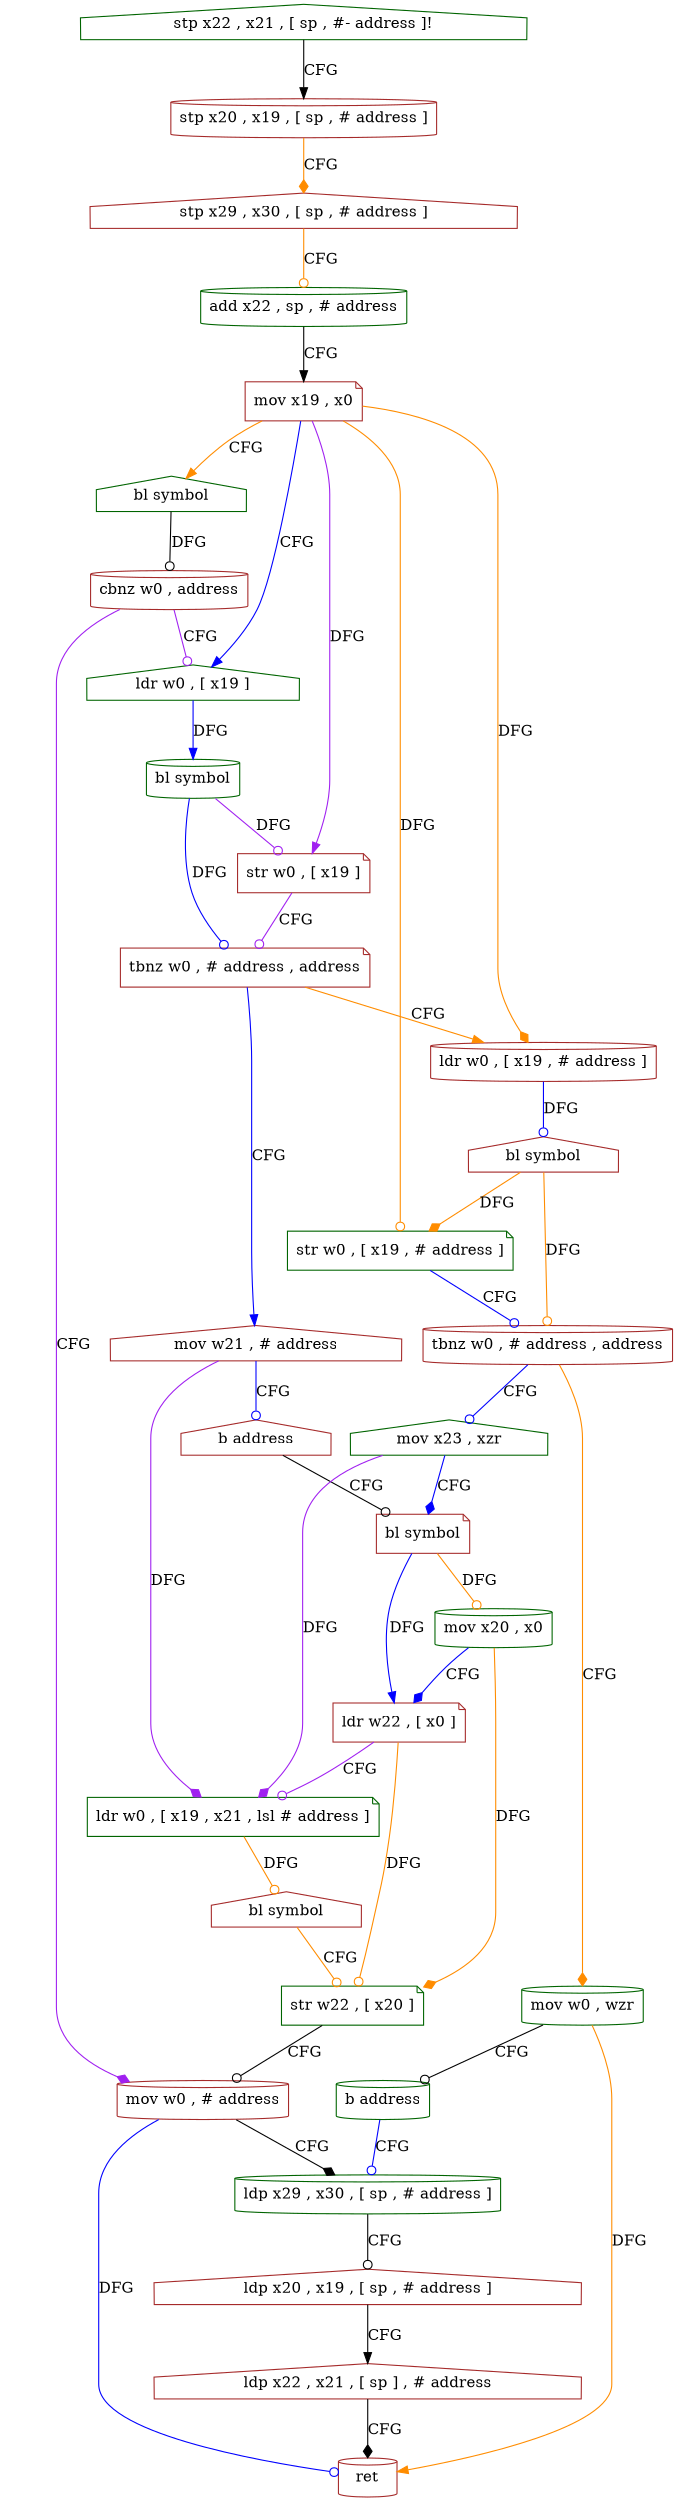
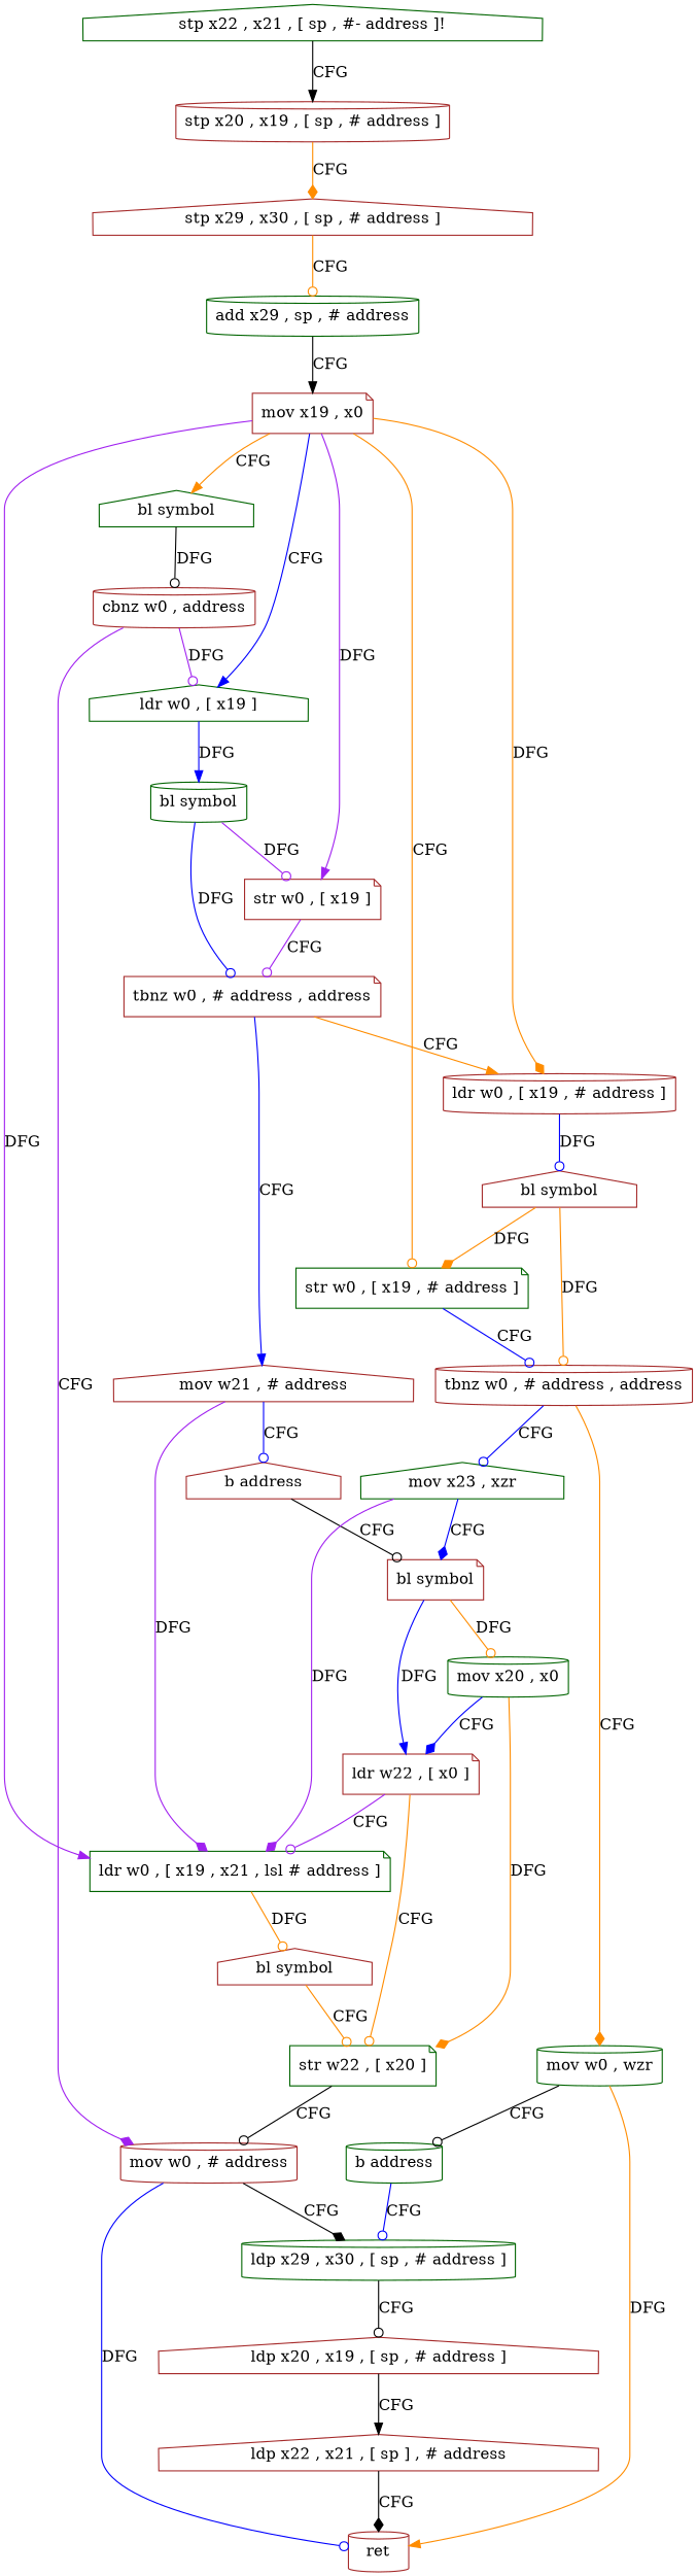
  digraph {
    node [color=brown shape=cylinder]
    edge [arrowhead=odot color=darkorange]
    n1 [color=darkgreen label="stp x22 , x21 , [ sp , #- address ]!" shape=house]
    n2 [label="stp x20 , x19 , [ sp , # address ]"]
    n3 [label="stp x29 , x30 , [ sp , # address ]" shape=house]
-   n4 [color=darkgreen label="add x22 , sp , # address"]
+   n4 [color=darkgreen label="add x29 , sp , # address"]
    n5 [label="mov x19 , x0" shape=note]
    n6 [color=darkgreen label="bl symbol" shape=house]
    n7 [color=darkgreen label="ldr w0 , [ x19 ]" shape=house]
    n8 [label="str w0 , [ x19 ]" shape=note]
    n9 [label="ldr w0 , [ x19 , # address ]"]
    n10 [color=darkgreen label="str w0 , [ x19 , # address ]" shape=note]
    n11 [color=darkgreen label="ldr w0 , [ x19 , x21 , lsl # address ]" shape=note]
    n12 [label="cbnz w0 , address"]
    n13 [color=darkgreen label="bl symbol"]
    n14 [label="tbnz w0 , # address , address" shape=note]
    n15 [label="bl symbol" shape=house]
    n16 [label="tbnz w0 , # address , address"]
    n17 [label="bl symbol" shape=house]
    n18 [label="mov w0 , # address"]
    n19 [color=darkgreen label="ldp x29 , x30 , [ sp , # address ]"]
    n20 [label=ret]
    n21 [label="ldp x20 , x19 , [ sp , # address ]" shape=house]
    n22 [label="ldp x22 , x21 , [ sp ] , # address" shape=house]
    n23 [label="mov w21 , # address" shape=house]
    n24 [label="b address" shape=house]
    n25 [label="bl symbol" shape=note]
    n26 [color=darkgreen label="mov x20 , x0"]
    n27 [label="ldr w22 , [ x0 ]" shape=note]
    n28 [color=darkgreen label="str w22 , [ x20 ]" shape=note]
    n29 [color=darkgreen label="mov x23 , xzr" shape=house]
    n30 [color=darkgreen label="mov w0 , wzr"]
    n31 [color=darkgreen label="b address"]
    n1 -> n2 [arrowhead=normal color=black label=CFG]
    n2 -> n3 [arrowhead=diamond label=CFG]
    n3 -> n4 [label=CFG]
    n4 -> n5 [arrowhead=normal color=black label=CFG]
    n5 -> n6 [arrowhead=normal label=CFG]
    n5 -> n7 [arrowhead=normal color=blue label=CFG]
    n5 -> n8 [arrowhead=normal color=purple label=DFG]
    n5 -> n9 [arrowhead=diamond label=DFG]
-   n5 -> n10 [label=DFG]
+   n5 -> n10 [label=CFG]
+   n5 -> n11 [arrowhead=normal color=purple label=DFG]
    n6 -> n12 [color=black label=DFG]
    n7 -> n13 [arrowhead=normal color=blue label=DFG]
    n8 -> n14 [color=purple label=CFG]
    n9 -> n15 [color=blue label=DFG]
    n10 -> n16 [color=blue label=CFG]
    n11 -> n17 [label=DFG]
-   n12 -> n7 [color=purple label=CFG]
+   n12 -> n7 [color=purple label=DFG]
    n12 -> n18 [arrowhead=diamond color=purple label=CFG]
    n13 -> n8 [color=purple label=DFG]
    n13 -> n14 [color=blue label=DFG]
    n14 -> n9 [arrowhead=normal label=CFG]
    n14 -> n23 [arrowhead=normal color=blue label=CFG]
    n15 -> n10 [arrowhead=diamond label=DFG]
    n15 -> n16 [label=DFG]
    n16 -> n29 [color=blue label=CFG]
    n16 -> n30 [arrowhead=diamond label=CFG]
    n17 -> n28 [label=CFG]
    n18 -> n19 [arrowhead=diamond color=black label=CFG]
    n18 -> n20 [color=blue label=DFG]
    n19 -> n21 [color=black label=CFG]
    n21 -> n22 [arrowhead=normal color=black label=CFG]
    n22 -> n20 [arrowhead=diamond color=black label=CFG]
    n23 -> n11 [arrowhead=diamond color=purple label=DFG]
    n23 -> n24 [color=blue label=CFG]
    n24 -> n25 [color=black label=CFG]
    n25 -> n26 [label=DFG]
    n25 -> n27 [arrowhead=normal color=blue label=DFG]
    n26 -> n27 [arrowhead=diamond color=blue label=CFG]
    n26 -> n28 [arrowhead=diamond label=DFG]
    n27 -> n11 [color=purple label=CFG]
-   n27 -> n28 [label=DFG]
+   n27 -> n28 [label=CFG]
    n28 -> n18 [color=black label=CFG]
    n29 -> n11 [arrowhead=diamond color=purple label=DFG]
    n29 -> n25 [arrowhead=diamond color=blue label=CFG]
    n30 -> n20 [arrowhead=normal label=DFG]
    n30 -> n31 [color=black label=CFG]
    n31 -> n19 [color=blue label=CFG]
  }
